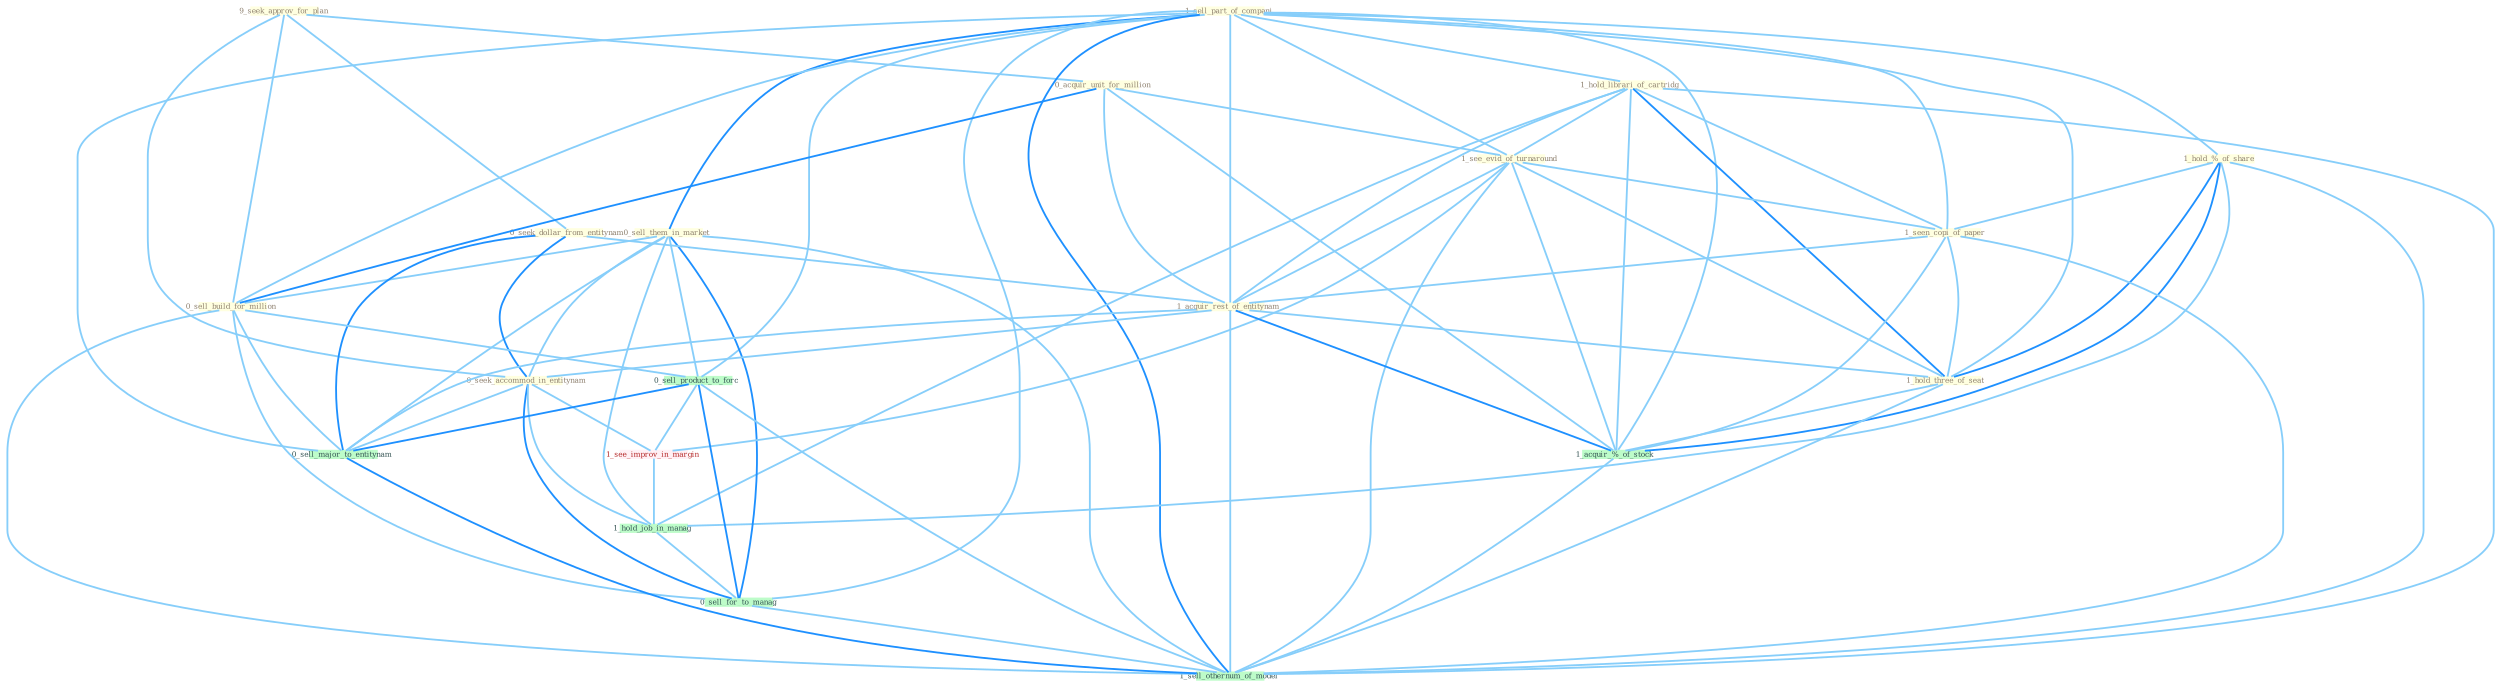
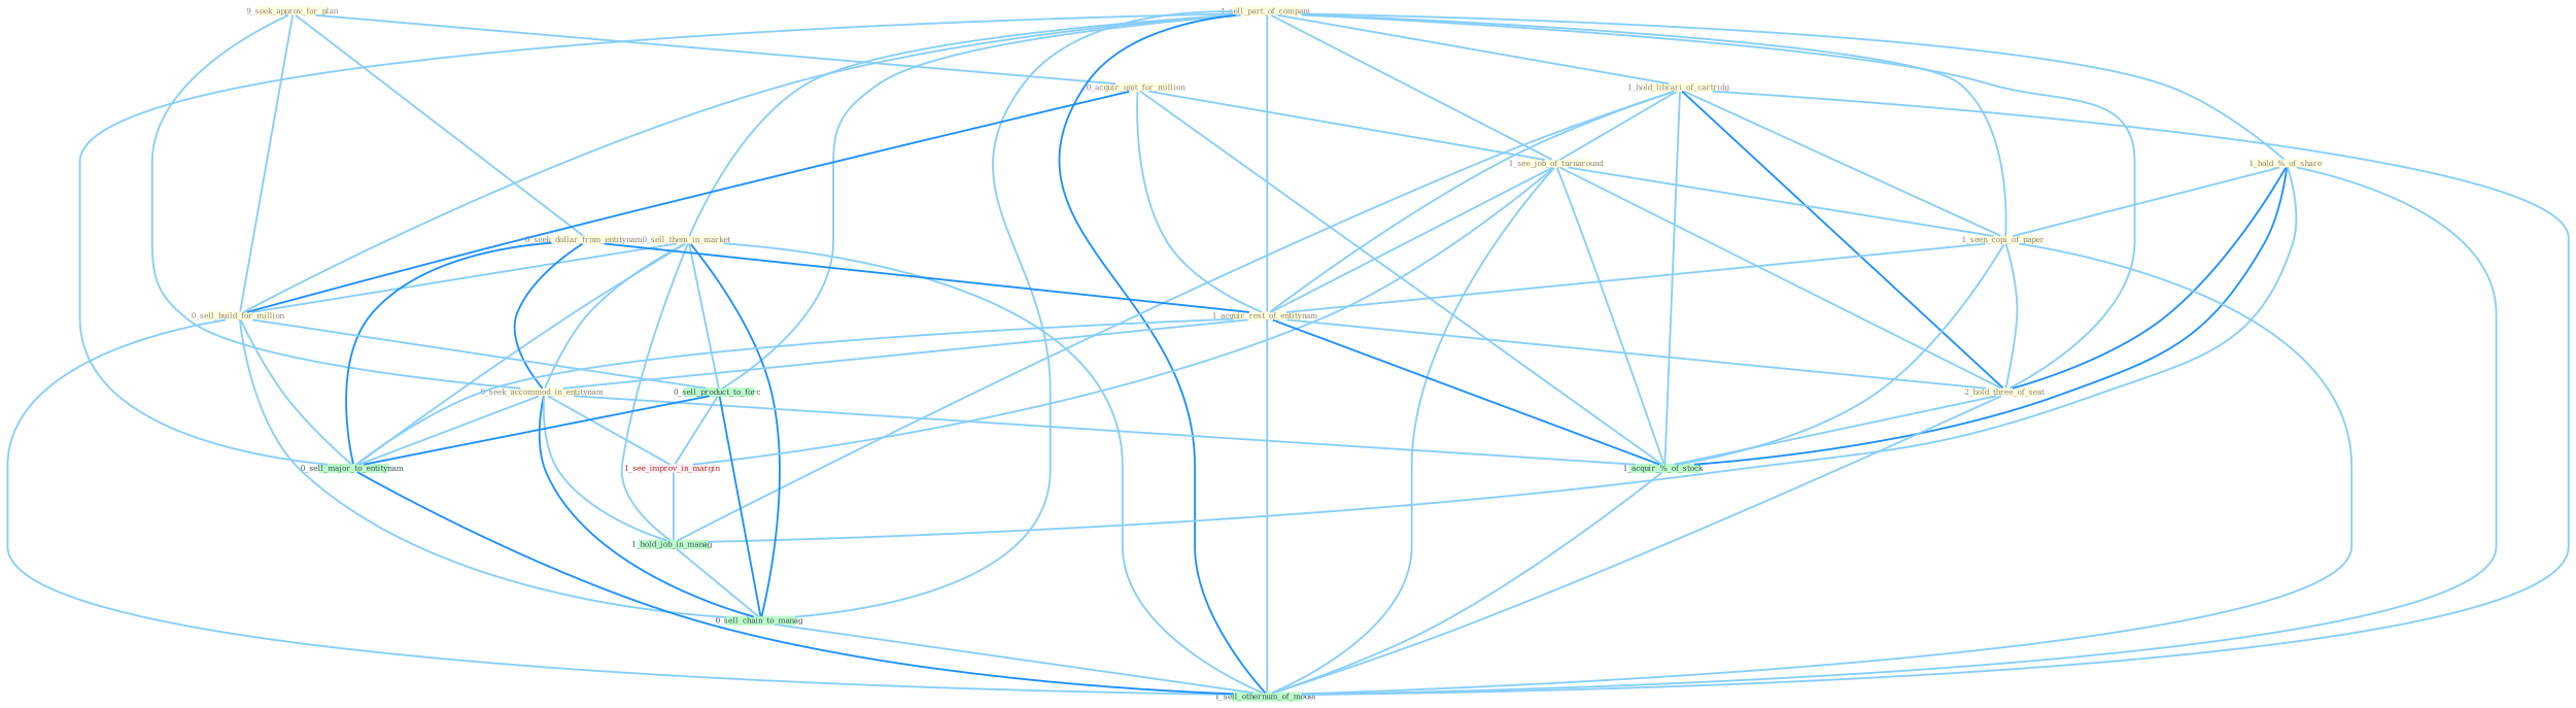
  graph {
    node [color="#ffffe0" fixedsize=true fontcolor="#8b7d6b" fontsize=4 shape=polygon style=filled]
    edge [color="#87cefa" w=1]
    n1 [height=.06 label="9_seek_approv_for_plan" width=.5]
    "1_sell_part_of_compani " [height=.06 width=.5]
    "1_hold_librari_of_cartridg " [height=.06 width=.5]
    "1_hold_%_of_share " [height=.06 width=.5]
    "0_sell_them_in_market " [height=.06 width=.5]
    "0_seek_dollar_from_entitynam " [height=.06 width=.5]
    "0_acquir_unit_for_million " [height=.06 width=.5]
-   "1_see_evid_of_turnaround " [height=.06 width=.5]
+   "1_see_evid_of_turnaround " [height=.06 width=.5 label="1_see_job_of_turnaround"]
    "1_seen_copi_of_paper " [height=.06 width=.5]
    "0_sell_build_for_million " [height=.06 width=.5]
    "1_acquir_rest_of_entitynam " [height=.06 width=.5]
-   "1_hold_three_of_seat " [height=.06 width=.5]
+   "1_hold_three_of_seat " [height=.06 width=.5 label="2_hold_three_of_seat"]
    "0_seek_accommod_in_entitynam " [height=.06 width=.5]
    "1_see_improv_in_margin " [color="#fff0f5" fontcolor="#b22222" height=.06 width=.5]
    "1_acquir_%_of_stock " [color="#BDFCC9" fontcolor="#2f4f4f" height=.06 width=.5]
    "0_sell_product_to_forc " [color="#BDFCC9" fontcolor="#2f4f4f" height=.06 width=.5]
    "0_sell_major_to_entitynam " [color="#BDFCC9" fontcolor="#2f4f4f" height=.06 width=.5]
-   "0_sell_chain_to_manag " [color="#BDFCC9" fontcolor="#2f4f4f" height=.06 width=.5 label="0_sell_for_to_manag"]
+   "0_sell_chain_to_manag " [color="#BDFCC9" fontcolor="#2f4f4f" height=.06 width=.5]
    "1_sell_othernum_of_model " [color="#BDFCC9" fontcolor="#2f4f4f" height=.06 width=.5]
    "1_hold_job_in_manag " [color="#BDFCC9" fontcolor="#2f4f4f" height=.06 width=.5]
    subgraph sub_1 {
      n1
      "1_sell_part_of_compani "
      "1_hold_librari_of_cartridg "
      "1_hold_%_of_share "
      "0_sell_them_in_market "
      "0_seek_dollar_from_entitynam "
      "0_acquir_unit_for_million "
      "1_see_evid_of_turnaround "
      "1_seen_copi_of_paper "
      "0_sell_build_for_million "
      "1_acquir_rest_of_entitynam "
      "1_hold_three_of_seat "
      "0_seek_accommod_in_entitynam "
    }
    subgraph sub_2 {
      "1_see_improv_in_margin "
    }
    n1 -- "0_seek_dollar_from_entitynam "
    n1 -- "0_acquir_unit_for_million "
    n1 -- "0_sell_build_for_million "
    n1 -- "0_seek_accommod_in_entitynam "
    "1_sell_part_of_compani " -- "1_hold_librari_of_cartridg "
    "1_sell_part_of_compani " -- "1_hold_%_of_share "
-   "1_sell_part_of_compani " -- "0_sell_them_in_market " [color="#1e90ff"]
+   "1_sell_part_of_compani " -- "0_sell_them_in_market "
    "1_sell_part_of_compani " -- "1_see_evid_of_turnaround "
    "1_sell_part_of_compani " -- "1_seen_copi_of_paper "
    "1_sell_part_of_compani " -- "0_sell_build_for_million "
    "1_sell_part_of_compani " -- "1_acquir_rest_of_entitynam "
    "1_sell_part_of_compani " -- "1_hold_three_of_seat "
-   "1_sell_part_of_compani " -- "1_acquir_%_of_stock "
+   "0_seek_accommod_in_entitynam " -- "1_acquir_%_of_stock "
    "1_sell_part_of_compani " -- "0_sell_product_to_forc "
    "1_sell_part_of_compani " -- "0_sell_major_to_entitynam "
    "1_sell_part_of_compani " -- "0_sell_chain_to_manag "
    "1_sell_part_of_compani " -- "1_sell_othernum_of_model " [color="#1e90ff" w=2]
    "1_hold_librari_of_cartridg " -- "1_see_evid_of_turnaround "
    "1_hold_librari_of_cartridg " -- "1_seen_copi_of_paper "
    "1_hold_librari_of_cartridg " -- "1_acquir_rest_of_entitynam "
    "1_hold_librari_of_cartridg " -- "1_hold_three_of_seat " [color="#1e90ff" w=2]
    "1_hold_librari_of_cartridg " -- "1_acquir_%_of_stock "
    "1_hold_librari_of_cartridg " -- "1_sell_othernum_of_model "
    "1_hold_librari_of_cartridg " -- "1_hold_job_in_manag "
    "1_hold_%_of_share " -- "1_seen_copi_of_paper "
    "1_hold_%_of_share " -- "1_hold_three_of_seat " [color="#1e90ff" w=2]
    "1_hold_%_of_share " -- "1_acquir_%_of_stock " [color="#1e90ff" w=2]
    "1_hold_%_of_share " -- "1_sell_othernum_of_model "
    "1_hold_%_of_share " -- "1_hold_job_in_manag "
    "0_sell_them_in_market " -- "0_sell_build_for_million "
    "0_sell_them_in_market " -- "0_seek_accommod_in_entitynam "
    "0_sell_them_in_market " -- "0_sell_product_to_forc "
    "0_sell_them_in_market " -- "0_sell_major_to_entitynam "
    "0_sell_them_in_market " -- "0_sell_chain_to_manag " [color="#1e90ff"]
    "0_sell_them_in_market " -- "1_sell_othernum_of_model "
    "0_sell_them_in_market " -- "1_hold_job_in_manag "
-   "0_seek_dollar_from_entitynam " -- "1_acquir_rest_of_entitynam "
+   "0_seek_dollar_from_entitynam " -- "1_acquir_rest_of_entitynam " [color="#1e90ff"]
    "0_seek_dollar_from_entitynam " -- "0_seek_accommod_in_entitynam " [color="#1e90ff" w=2]
    "0_seek_dollar_from_entitynam " -- "0_sell_major_to_entitynam " [color="#1e90ff"]
    "0_acquir_unit_for_million " -- "1_see_evid_of_turnaround "
    "0_acquir_unit_for_million " -- "0_sell_build_for_million " [color="#1e90ff" w=2]
    "0_acquir_unit_for_million " -- "1_acquir_rest_of_entitynam "
    "0_acquir_unit_for_million " -- "1_acquir_%_of_stock "
    "1_see_evid_of_turnaround " -- "1_seen_copi_of_paper "
    "1_see_evid_of_turnaround " -- "1_acquir_rest_of_entitynam "
    "1_see_evid_of_turnaround " -- "1_hold_three_of_seat "
    "1_see_evid_of_turnaround " -- "1_see_improv_in_margin "
    "1_see_evid_of_turnaround " -- "1_acquir_%_of_stock "
    "1_see_evid_of_turnaround " -- "1_sell_othernum_of_model "
    "1_seen_copi_of_paper " -- "1_acquir_rest_of_entitynam "
    "1_seen_copi_of_paper " -- "1_hold_three_of_seat "
    "1_seen_copi_of_paper " -- "1_acquir_%_of_stock "
    "1_seen_copi_of_paper " -- "1_sell_othernum_of_model "
    "0_sell_build_for_million " -- "0_sell_product_to_forc "
    "0_sell_build_for_million " -- "0_sell_major_to_entitynam "
    "0_sell_build_for_million " -- "0_sell_chain_to_manag "
    "0_sell_build_for_million " -- "1_sell_othernum_of_model "
    "1_acquir_rest_of_entitynam " -- "1_hold_three_of_seat "
    "1_acquir_rest_of_entitynam " -- "0_seek_accommod_in_entitynam "
    "1_acquir_rest_of_entitynam " -- "1_acquir_%_of_stock " [color="#1e90ff" w=2]
    "1_acquir_rest_of_entitynam " -- "0_sell_major_to_entitynam "
    "1_acquir_rest_of_entitynam " -- "1_sell_othernum_of_model "
    "1_hold_three_of_seat " -- "1_acquir_%_of_stock "
    "1_hold_three_of_seat " -- "1_sell_othernum_of_model "
    "0_seek_accommod_in_entitynam " -- "1_see_improv_in_margin "
    "0_seek_accommod_in_entitynam " -- "0_sell_major_to_entitynam "
    "0_seek_accommod_in_entitynam " -- "0_sell_chain_to_manag " [color="#1e90ff" w=2]
    "0_seek_accommod_in_entitynam " -- "1_hold_job_in_manag "
    "1_see_improv_in_margin " -- "1_hold_job_in_manag "
    "1_acquir_%_of_stock " -- "1_sell_othernum_of_model "
    "0_sell_product_to_forc " -- "1_see_improv_in_margin "
    "0_sell_product_to_forc " -- "0_sell_major_to_entitynam " [color="#1e90ff" w=2]
    "0_sell_product_to_forc " -- "0_sell_chain_to_manag " [color="#1e90ff" w=2]
-   "0_sell_product_to_forc " -- "1_sell_othernum_of_model "
    "0_sell_major_to_entitynam " -- "1_sell_othernum_of_model " [color="#1e90ff"]
    "0_sell_chain_to_manag " -- "1_sell_othernum_of_model "
    "1_hold_job_in_manag " -- "0_sell_chain_to_manag "
  }
